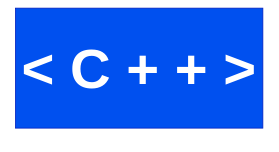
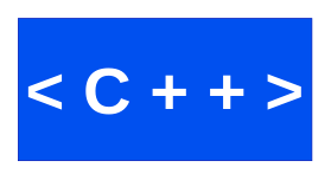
  <mxCell id="0" />
  <mxCell id="1" parent="0" />
- <mxCell id="2" value="&lt;h1&gt;&lt;font style=&quot;color: rgb(255, 255, 255); font-size: 75px;&quot;&gt;&amp;lt; C + + &amp;gt;&lt;/font&gt;&lt;/h1&gt;" style="rounded=0;whiteSpace=wrap;html=1;fillColor=#0050ef;strokeColor=#001DBC;fontColor=#ffffff;" vertex="1" parent="1"><mxGeometry x="20" y="10" width="330" height="160" as="geometry" /></mxCell>
+ <mxCell id="2" value="&lt;h1&gt;&lt;font style=&quot;color: rgb(255, 255, 255); font-size: 75px;&quot;&gt;&amp;lt; C + + &amp;gt;&lt;/font&gt;&lt;/h1&gt;" style="rounded=0;whiteSpace=wrap;html=1;fillColor=#0050ef;strokeColor=#001DBC;fontColor=#ffffff;" vertex="1" parent="1"><mxGeometry x="20" y="20" width="330" height="160" as="geometry" /></mxCell>
